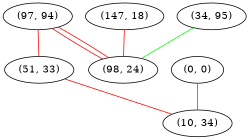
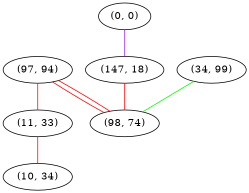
  graph {
    edge [color=red weight=1]
    n1 [label="(97, 94)"]
-   "(11, 33)" [label="(51, 33)"]
-   "(98, 24)"
+   "(11, 33)"
+   "(98, 24)" [label="(98, 74)"]
    n4 [label="(10, 34)"]
    "(0, 0)"
    "(147, 18)"
-   "(34, 99)" [label="(34, 95)"]
+   "(34, 99)"
    n1 -- "(11, 33)"
    n1 -- "(98, 24)"
    n1 -- "(98, 24)"
    "(11, 33)" -- n4
-   "(0, 0)" -- n4 [color=purple weight=4]
+   "(0, 0)" -- "(147, 18)" [color=purple weight=4]
    "(147, 18)" -- "(98, 24)"
    "(34, 99)" -- "(98, 24)" [color=green weight=2]
  }
